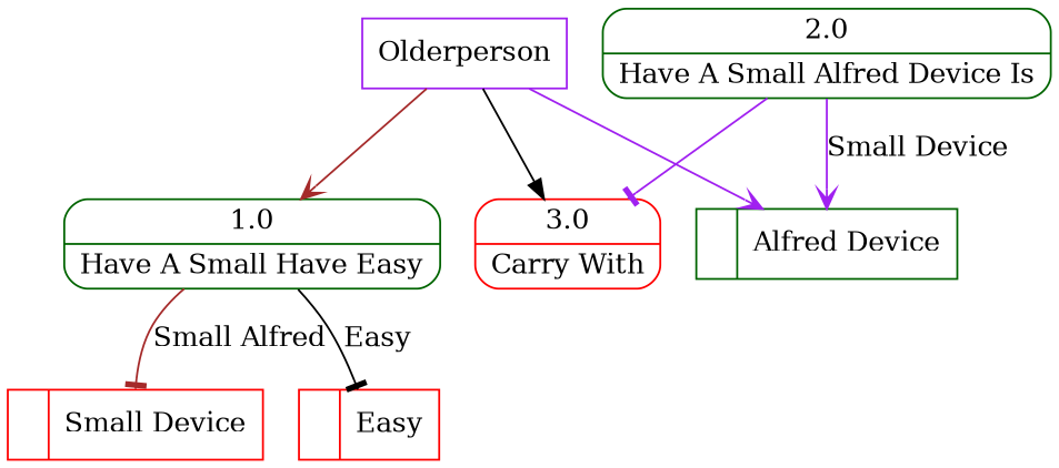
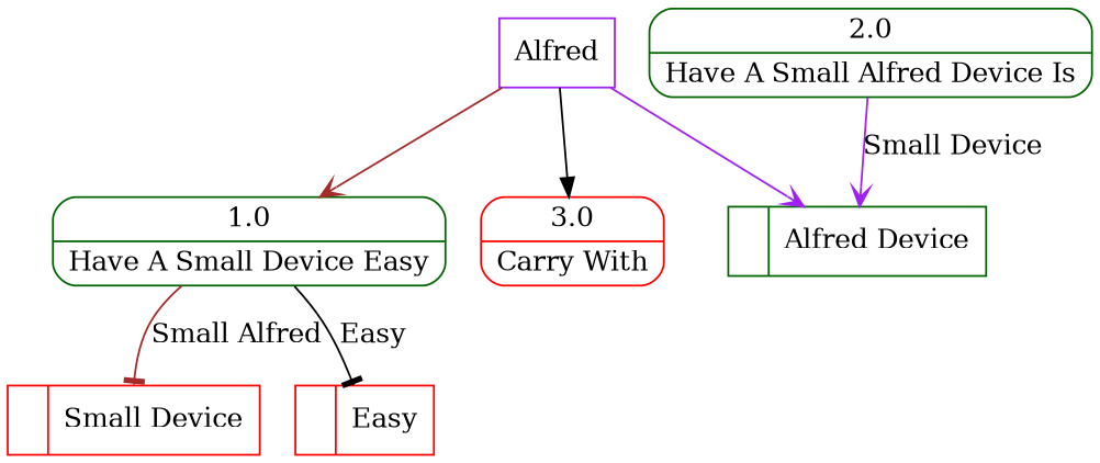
  digraph {
    node [color=red shape=record]
    edge [arrowhead=vee color=purple]
    n1 [label="<f0>  |<f1> Small Device "]
    n2 [label="<f0>  |<f1> Easy "]
    n3 [color=darkgreen label="<f0>  |<f1> Alfred Device "]
-   n4 [color=purple label=Olderperson shape=box]
-   n5 [color=darkgreen label="{<f0> 1.0|<f1> Have A Small Have Easy }" shape=Mrecord]
+   n4 [color=purple label=Alfred shape=box]
+   n5 [color=darkgreen label="{<f0> 1.0|<f1> Have A Small Device Easy }" shape=Mrecord]
    n6 [label="{<f0> 3.0|<f1> Carry With }" shape=Mrecord]
    n7 [color=darkgreen label="{<f0> 2.0|<f1> Have A Small Alfred Device Is }" shape=Mrecord]
    n4 -> n3
    n4 -> n5 [color=brown]
    n4 -> n6 [arrowhead=normal color=black]
    n5 -> n1 [arrowhead=tee color=brown label="Small Alfred"]
    n5 -> n2 [arrowhead=tee color=black label=Easy]
    n7 -> n3 [label="Small Device"]
-   n7 -> n6 [arrowhead=tee]
  }
